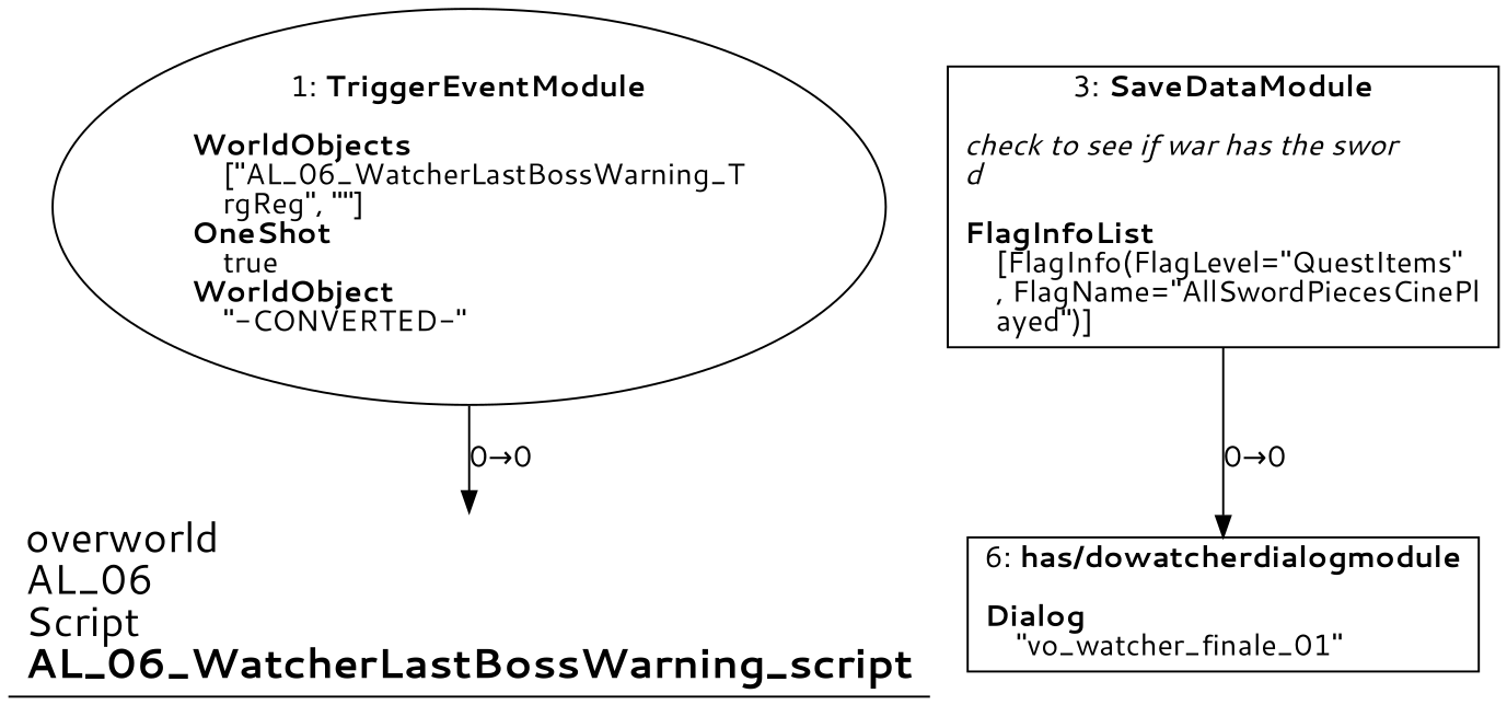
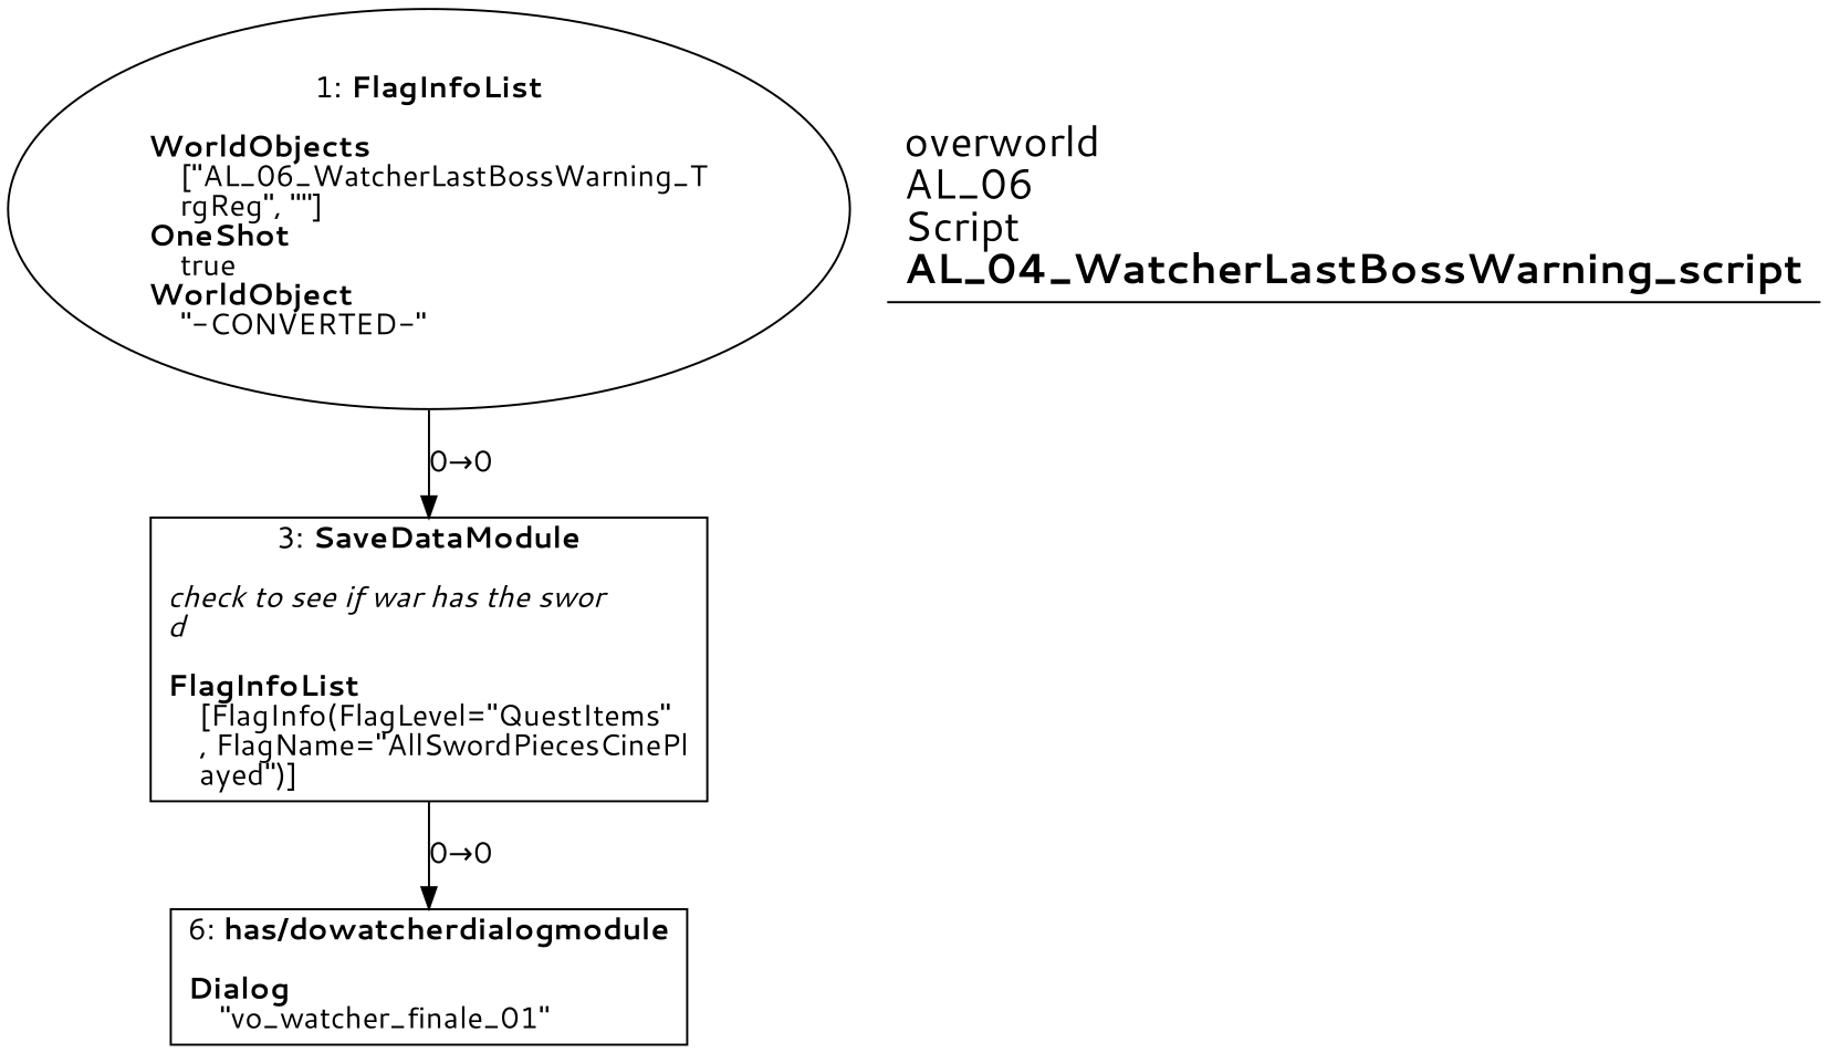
  digraph {
    fontname="Segoe UI"
    splines=spline
    node [fontname="Segoe UI" shape=box]
    edge [fontname="Segoe UI"]
-   n1 [label=<1: <b>TriggerEventModule</b><br/><br/><b>WorldObjects</b><br align="left"/>    [&quot;AL_06_WatcherLastBossWarning_T<br align="left"/>    rgReg&quot;, &quot;&quot;]<br align="left"/><b>OneShot</b><br align="left"/>    true<br align="left"/><b>WorldObject</b><br align="left"/>    &quot;-CONVERTED-&quot;<br align="left"/>> shape=oval]
+   n1 [label=<1: <b>FlagInfoList</b><br/><br/><b>WorldObjects</b><br align="left"/>    [&quot;AL_06_WatcherLastBossWarning_T<br align="left"/>    rgReg&quot;, &quot;&quot;]<br align="left"/><b>OneShot</b><br align="left"/>    true<br align="left"/><b>WorldObject</b><br align="left"/>    &quot;-CONVERTED-&quot;<br align="left"/>> shape=oval]
    n2 [label=<3: <b>SaveDataModule</b><br/><br/><i>check to see if war has the swor<br align="left"/>d<br align="left"/></i><br align="left"/><b>FlagInfoList</b><br align="left"/>    [FlagInfo(FlagLevel=&quot;QuestItems&quot;<br align="left"/>    , FlagName=&quot;AllSwordPiecesCinePl<br align="left"/>    ayed&quot;)]<br align="left"/>>]
    n3 [label=<6: <b>has/dowatcherdialogmodule</b><br/><br/><b>Dialog</b><br align="left"/>    &quot;vo_watcher_finale_01&quot;<br align="left"/>>]
-   n4 [label=<<font point-size="20">overworld<br align="left"/>AL_06<br align="left"/>Script<br align="left"/><b>AL_06_WatcherLastBossWarning_script</b><br align="left"/></font>> shape=underline]
-   n1 -> n4 [label="0→0"]
+   n4 [label=<<font point-size="20">overworld<br align="left"/>AL_06<br align="left"/>Script<br align="left"/><b>AL_04_WatcherLastBossWarning_script</b><br align="left"/></font>> shape=underline]
+   n1 -> n2 [label="0→0"]
    n2 -> n3 [label="0→0"]
  }
